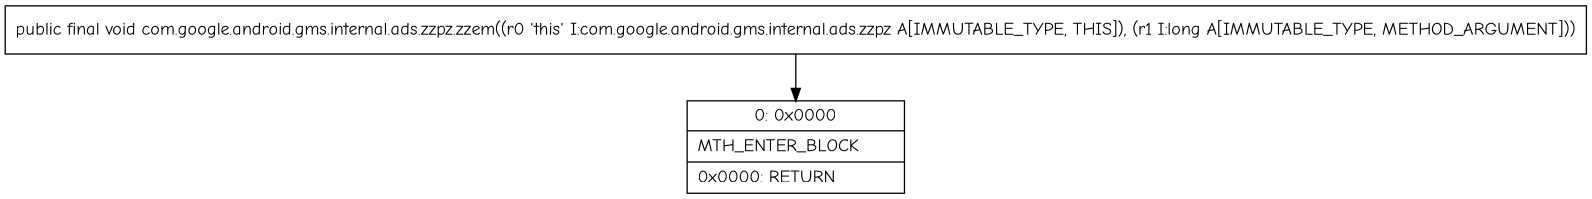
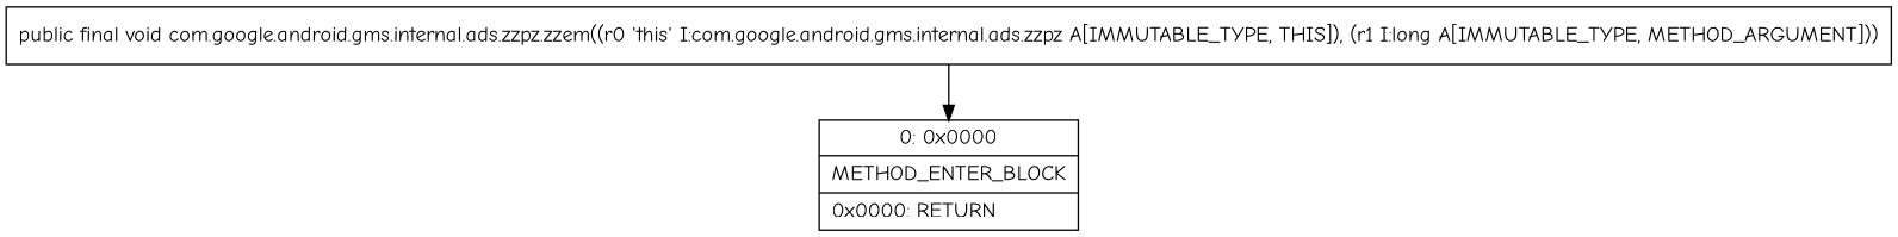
  digraph {
    fontname="Comic Neue"
    node [shape=record fontname="Comic Neue"]
-   n1 [label="{0\:\ 0x0000|MTH_ENTER_BLOCK\l|0x0000: RETURN   \l}"]
+   n1 [label="{0\:\ 0x0000|METHOD_ENTER_BLOCK\l|0x0000: RETURN   \l}"]
    n2 [label="{public final void com.google.android.gms.internal.ads.zzpz.zzem((r0 'this' I:com.google.android.gms.internal.ads.zzpz A[IMMUTABLE_TYPE, THIS]), (r1 I:long A[IMMUTABLE_TYPE, METHOD_ARGUMENT])) }"]
    n2 -> n1 [fontname="Comic Neue"]
  }
